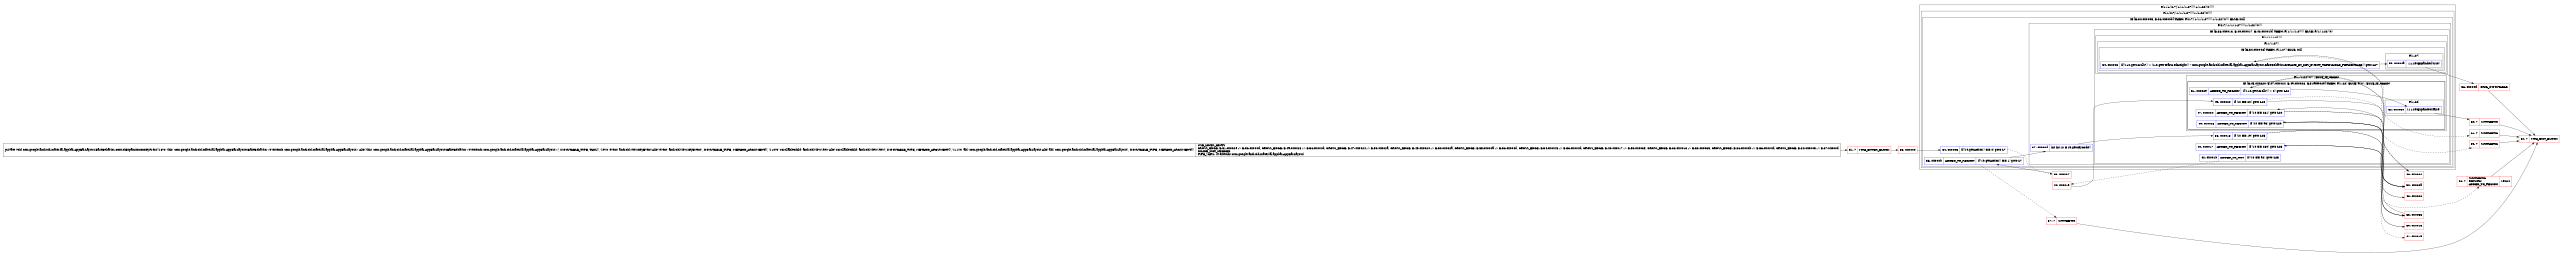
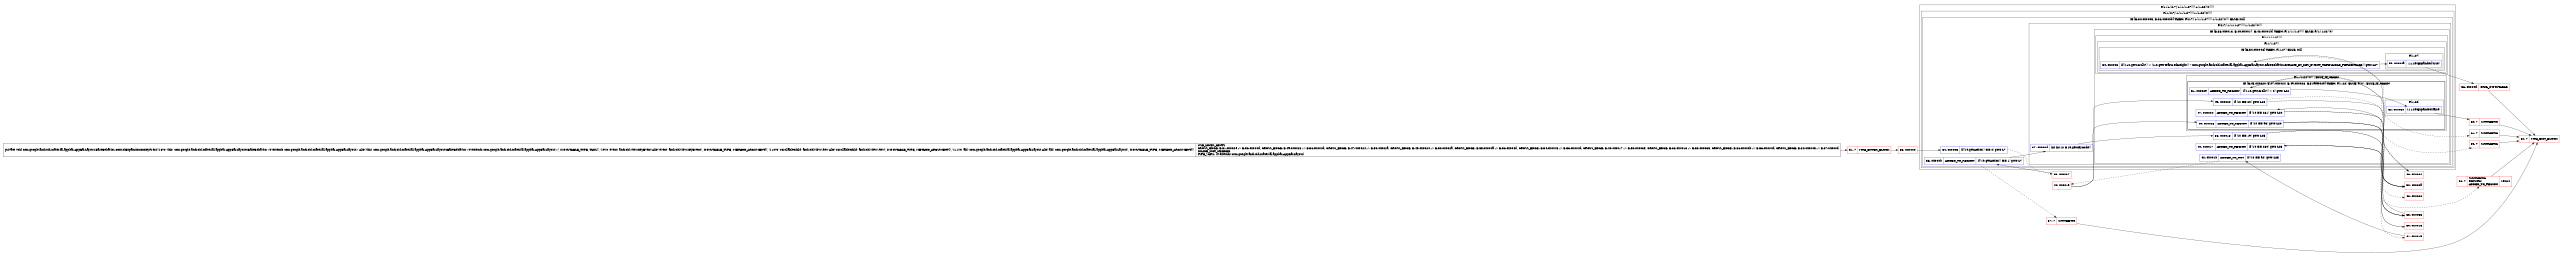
  digraph {
    rankdir=LR
    node [color=red shape=record]
    n1 [color=blue label="{55\:\ 0x004a|r11.setExpanded(true)\l}"]
    n2 [color=blue label="{54\:\ 0x0048|if (r10.getScrollY() \< (r10.getMeasuredHeight() * com.google.android.material.appbar.AppBarLayout.BaseBehavior.EXPAND_BY_KEY_EVENT_THRESHOLD_PERCENTAGE)) goto L27\l}"]
    n3 [color=blue label="{52\:\ 0x0030|r11.setExpanded(false)\l}"]
    n4 [color=blue label="{45\:\ 0x0020|if (r0 == 20) goto L20\l}"]
    n5 [color=blue label="{47\:\ 0x0024|ADDED_TO_REGION\l|if (r0 == 281) goto L20\l}"]
    n6 [color=blue label="{49\:\ 0x0028|ADDED_TO_REGION\l|if (r0 == 93) goto L20\l}"]
    n7 [color=blue label="{51\:\ 0x002e|ADDED_TO_REGION\l|if (r10.getScrollY() \> 0) goto L22\l}"]
    n8 [color=blue label="{38\:\ 0x0013|if (r0 == 19) goto L25\l}"]
    n9 [color=blue label="{40\:\ 0x0017|ADDED_TO_REGION\l|if (r0 == 280) goto L25\l}"]
    n10 [color=blue label="{42\:\ 0x001b|ADDED_TO_NOT\l|if (r0 == 92) goto L25\l}"]
    n11 [color=blue label="{37\:\ 0x000d|int int r0 = r9.getKeyCode()\l}"]
    n12 [color=blue label="{34\:\ 0x0005|if (r9.getAction() == 0) goto L7\l}"]
    n13 [color=blue label="{36\:\ 0x000b|ADDED_TO_REGION\l|if (r9.getAction() == 1) goto L7\l}"]
    n14 [label="{56\:\ 0x004d|ORIG_IMMUTABLE\l}"]
    n15 [label="{61\:\ ?|SYNTHETIC\l}"]
    n16 [label="{60\:\ ?|SYNTHETIC\l}"]
    n17 [label="{46\:\ 0x0022}"]
    n18 [label="{50\:\ 0x002a}"]
    n19 [label="{48\:\ 0x0026}"]
    n20 [label="{53\:\ 0x0035}"]
    n21 [label="{58\:\ ?|SYNTHETIC\lRETURN\lADDED_TO_REGION\l|return\l}"]
    n22 [label="{59\:\ ?|SYNTHETIC\l}"]
    n23 [label="{39\:\ 0x0015}"]
    n24 [label="{41\:\ 0x0019}"]
    n25 [label="{44\:\ 0x001e}"]
    n26 [label="{35\:\ 0x0007}"]
    n27 [label="{57\:\ ?|SYNTHETIC\l}"]
    n28 [label="{32\:\ ?|MTH_EXIT_BLOCK\l}"]
    n29 [label="{31\:\ ?|MTH_ENTER_BLOCK\l}"]
    n30 [label="{33\:\ 0x0000}"]
    n31 [label="{private void com.google.android.material.appbar.AppBarLayout.BaseBehavior.controlExpansionOnKeyPress((r8v0 'this' com.google.android.material.appbar.AppBarLayout$BaseBehavior\<T extends com.google.android.material.appbar.AppBarLayout\> A[D('this' com.google.android.material.appbar.AppBarLayout$BaseBehavior\<T extends com.google.android.material.appbar.AppBarLayout\>), IMMUTABLE_TYPE, THIS]), (r9v0 'event' android.view.KeyEvent A[D('event' android.view.KeyEvent), IMMUTABLE_TYPE, METHOD_ARGUMENT]), (r10v0 'scrollableChild' android.view.View A[D('scrollableChild' android.view.View), IMMUTABLE_TYPE, METHOD_ARGUMENT]), (r11v0 'abl' com.google.android.material.appbar.AppBarLayout A[D('abl' com.google.android.material.appbar.AppBarLayout), IMMUTABLE_TYPE, METHOD_ARGUMENT]))  | USE_LINES_HINTS\lCROSS_EDGE: B:51:0x002e \-\> B:56:0x004d, CROSS_EDGE: B:49:0x0028 \-\> B:56:0x004d, CROSS_EDGE: B:47:0x0024 \-\> B:50:0x002a, CROSS_EDGE: B:45:0x0020 \-\> B:50:0x002a, CROSS_EDGE: B:55:0x004a \-\> B:56:0x004d, CROSS_EDGE: B:54:0x0048 \-\> B:56:0x004d, CROSS_EDGE: B:40:0x0017 \-\> B:53:0x0035, CROSS_EDGE: B:38:0x0013 \-\> B:53:0x0035, CROSS_EDGE: B:36:0x000b \-\> B:56:0x004d, CROSS_EDGE: B:34:0x0005 \-\> B:37:0x000d\lINLINE_NOT_NEEDED\lTYPE_VARS: [T extends com.google.android.material.appbar.AppBarLayout]\l}" color=""]
    subgraph cluster_1 {
      label="R(1:(1:(2:7|(1:(1:(1:27)))(1:(1:22)(0)))))"
      subgraph cluster_2 {
        label="R(1:(2:7|(1:(1:(1:27)))(1:(1:22)(0))))"
        subgraph cluster_3 {
          label="IF [B:34:0x0005, B:36:0x000b] THEN: R(2:7|(1:(1:(1:27)))(1:(1:22)(0))) ELSE: null"
          n12
          n13
          subgraph cluster_4 {
            label="R(2:7|(1:(1:(1:27)))(1:(1:22)(0)))"
            n11
            subgraph cluster_5 {
              label="IF [B:38:0x0013, B:40:0x0017, B:42:0x001b] THEN: R(1:(1:(1:27))) ELSE: R(1:(1:22)(0))"
              n8
              n9
              n10
              subgraph cluster_6 {
                label="R(1:(1:(1:27)))"
                subgraph cluster_7 {
                  label="R(1:(1:27))"
                  subgraph cluster_8 {
                    label="IF [B:54:0x0048] THEN: R(1:27) ELSE: null"
                    n2
                    subgraph cluster_9 {
                      label="R(1:27)"
                      n1
                    }
                  }
                }
              }
              subgraph cluster_10 {
                label="R(1:(1:22)(0)) | ELSE_IF_CHAIN\l"
                subgraph cluster_11 {
                  label="IF [B:45:0x0020, B:47:0x0024, B:49:0x0028, B:51:0x002e] THEN: R(1:22) ELSE: R(0) | ELSE_IF_CHAIN\l"
                  n4
                  n5
                  n6
                  n7
                  subgraph cluster_12 {
                    label="R(1:22)"
                    n3
                  }
                  subgraph cluster_13 {
                    label="R(0)"
                  }
                }
              }
            }
          }
        }
      }
    }
    n1 -> n14
    n2 -> n1
    n2 -> n15 [style=dashed]
    n3 -> n16
    n4 -> n17 [style=dashed]
    n4 -> n18
    n5 -> n18
    n5 -> n19 [style=dashed]
    n6 -> n18
    n6 -> n20
    n6 -> n21 [style=dashed]
    n7 -> n3
    n7 -> n22 [style=dashed]
    n8 -> n20
    n8 -> n23 [style=dashed]
    n9 -> n20
    n9 -> n24 [style=dashed]
    n10 -> n25 [style=dashed]
    n11 -> n8
    n12 -> n26 [style=dashed]
    n13 -> n11
    n13 -> n27 [style=dashed]
    n14 -> n28
    n15 -> n28
    n16 -> n28
    n17 -> n5
    n18 -> n7
-   n19 -> n6
+   n25 -> n6
    n20 -> n2
    n21 -> n28
    n22 -> n28
    n23 -> n9
+   n24 -> n10
    n25 -> n4
    n26 -> n13
    n27 -> n28
    n29 -> n30
    n30 -> n12
    n31 -> n29
  }
